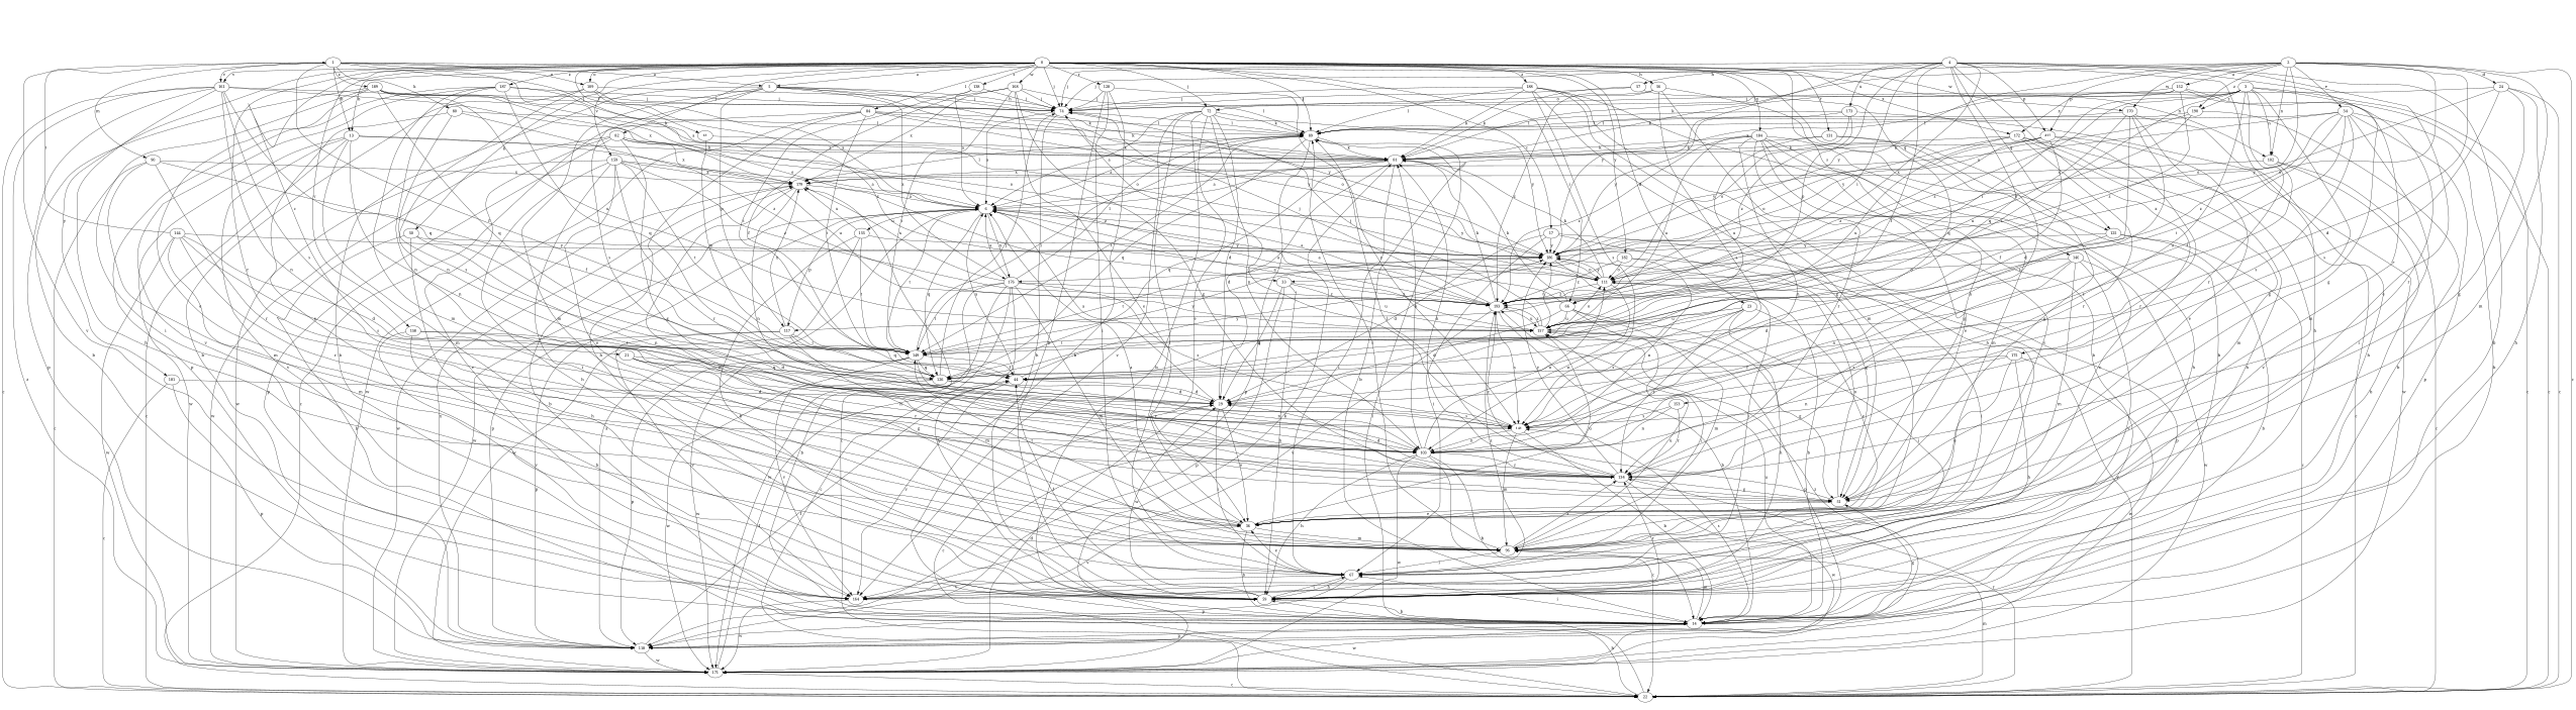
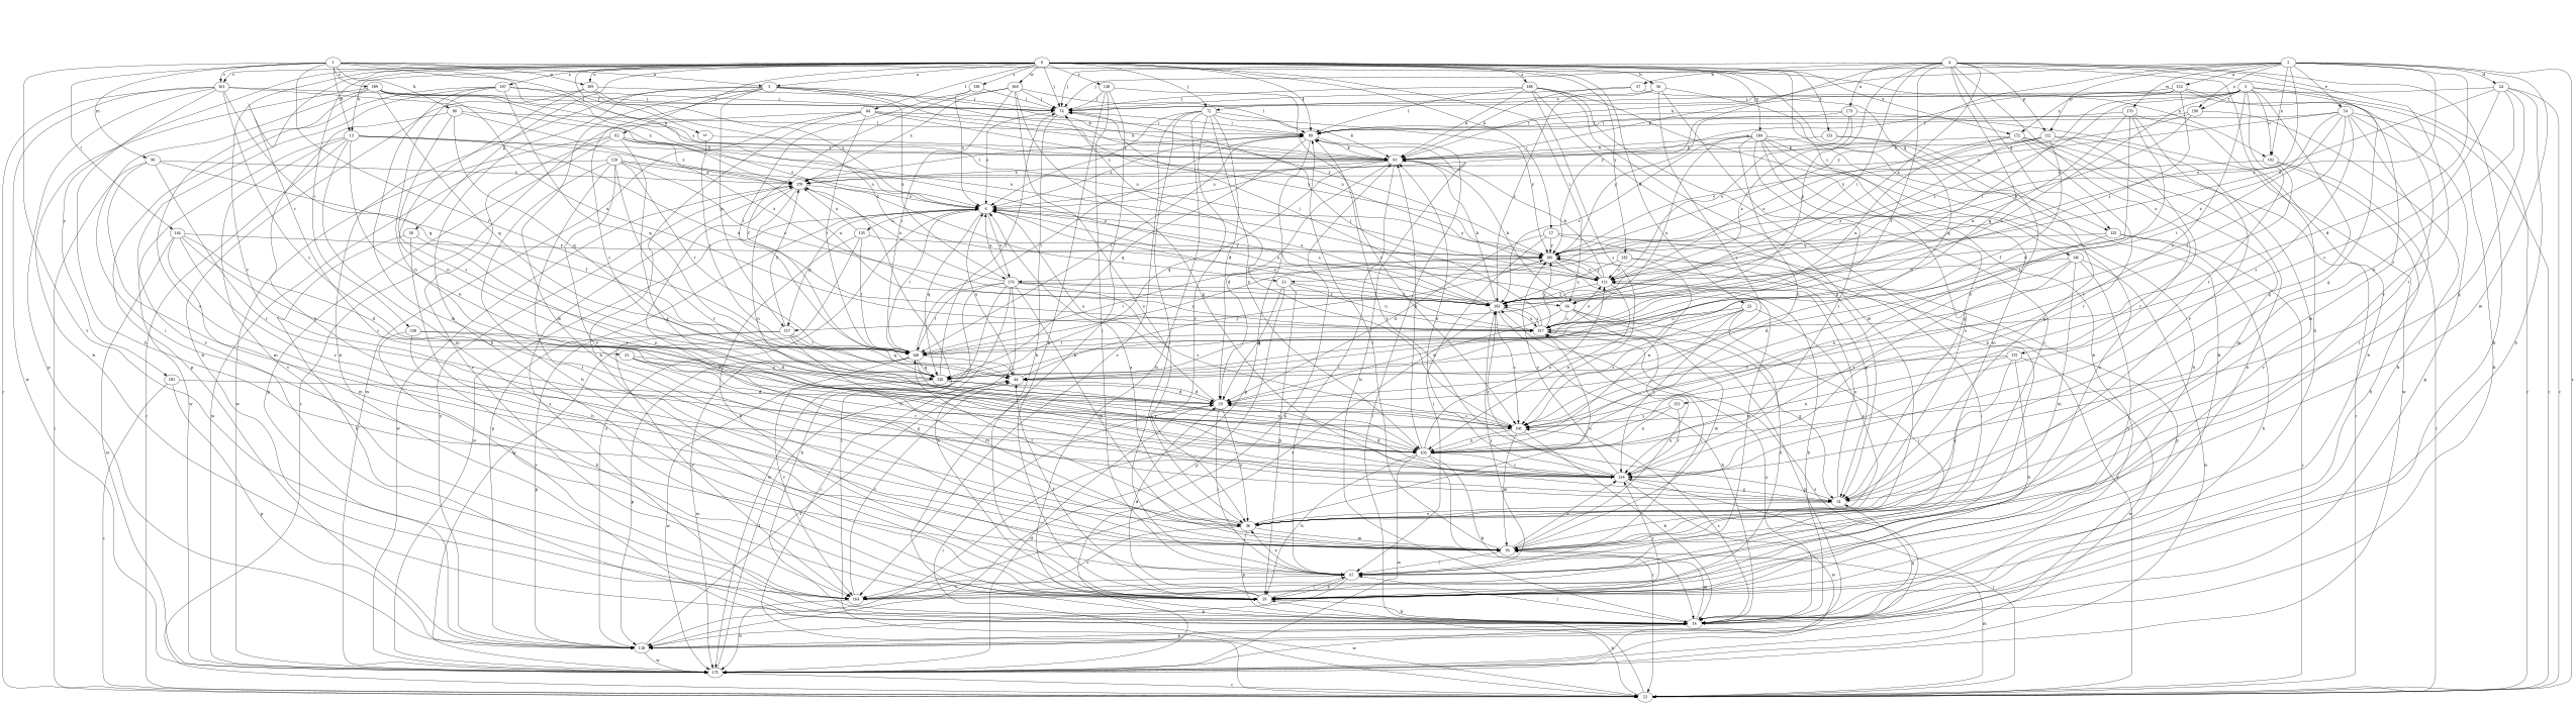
  strict digraph {
    fontname="Noto Serif"
    node [fontname="Noto Serif"]
    edge [fontname="Noto Serif"]
    0
    5
    13
    17
    21
    23
    41
    50
    56
    66
    72
    74
    82
    84
    89
    109
    125
    128
    131
    134
    138
    140
    158
    159
    161
    168
    170
    172
    181
    182
    184
    187
    188
    81
    96
    111
    186
    14
    59
    117
    176
-   141
+   141 [label=841]
    164
    22
    171
    103
    179
    29
    51
    118
    67
    126
    36
    157
    149
    193
    6
    44
    1
    33
    80
    90
    102
    144
    189
    155
    2
    24
    34
-   112 [label=412]
+   112
    152
    190
    3
    153
    4
    57
    173
    175
    0 -> 5 [label=a]
    0 -> 13 [label=b]
    0 -> 17 [label=c]
    0 -> 21 [label=c]
    0 -> 23 [label=d]
    0 -> 41 [label=f]
    0 -> 50 [label=g]
    0 -> 56 [label=h]
    0 -> 66 [label=i]
    0 -> 72 [label=j]
    0 -> 74 [label=j]
    0 -> 82 [label=l]
    0 -> 84 [label=l]
    0 -> 89 [label=l]
    0 -> 109 [label=o]
    0 -> 125 [label=q]
    0 -> 128 [label=r]
    0 -> 131 [label=r]
    0 -> 134 [label=r]
    0 -> 138 [label=s]
    0 -> 140 [label=s]
    0 -> 158 [label=v]
-   0 -> 159 [label=v]
    0 -> 161 [label=v]
    0 -> 168 [label=w]
-   0 -> 170 [label=w]
    0 -> 172 [label=x]
    0 -> 181 [label=y]
    0 -> 182 [label=y]
    0 -> 184 [label=y]
    0 -> 187 [label=z]
    0 -> 188 [label=z]
    5 -> 81 [label=k]
    5 -> 96 [label=m]
    5 -> 111 [label=o]
    5 -> 186 [label=y]
    5 -> 14 [label=b]
-   5 -> 74 [label=h]
+   5 -> 59 [label=h]
    5 -> 117 [label=p]
    5 -> 176 [label=x]
    5 -> 141 [label=s]
    13 -> 81 [label=k]
    13 -> 96 [label=m]
    13 -> 164 [label=v]
    13 -> 22 [label=c]
    13 -> 171 [label=w]
    13 -> 103 [label=n]
    13 -> 179 [label=x]
    17 -> 186 [label=y]
    17 -> 29 [label=d]
    17 -> 51 [label=g]
    17 -> 118 [label=p]
    17 -> 67 [label=i]
    21 -> 134 [label=r]
    21 -> 103 [label=n]
    21 -> 51 [label=g]
-   21 -> 126 [label=q]
+   21 -> 126 [label=y]
    23 -> 134 [label=r]
    23 -> 141 [label=s]
    23 -> 67 [label=i]
    23 -> 126 [label=q]
    23 -> 36 [label=e]
    23 -> 157 [label=u]
    41 -> 81 [label=k]
    41 -> 149 [label=t]
-   50 -> 186 [label=y]
    50 -> 14 [label=b]
    50 -> 59 [label=h]
    50 -> 103 [label=n]
    56 -> 72 [label=o]
    56 -> 14 [label=b]
    56 -> 141 [label=s]
    56 -> 164 [label=v]
    56 -> 193 [label=z]
    66 -> 81 [label=k]
    66 -> 96 [label=m]
    66 -> 59 [label=h]
    66 -> 29 [label=d]
    66 -> 67 [label=i]
    66 -> 157 [label=u]
    66 -> 6 [label=a]
-   72 -> 89 [label=k]
+   72 -> 81 [label=k]
    72 -> 186 [label=y]
    72 -> 14 [label=b]
    72 -> 164 [label=v]
    72 -> 103 [label=n]
    72 -> 29 [label=d]
    72 -> 67 [label=i]
    72 -> 36 [label=e]
    72 -> 6 [label=a]
    74 -> 89 [label=l]
    74 -> 59 [label=h]
    74 -> 6 [label=a]
    82 -> 81 [label=z]
    82 -> 164 [label=v]
    82 -> 171 [label=w]
    82 -> 51 [label=g]
    82 -> 118 [label=p]
    82 -> 157 [label=u]
    82 -> 193 [label=z]
    84 -> 89 [label=l]
    84 -> 81 [label=k]
    84 -> 186 [label=y]
    84 -> 59 [label=h]
    84 -> 22 [label=c]
    84 -> 171 [label=w]
    84 -> 149 [label=t]
    89 -> 81 [label=k]
    89 -> 14 [label=b]
    89 -> 118 [label=p]
    89 -> 126 [label=q]
    89 -> 149 [label=t]
    89 -> 6 [label=a]
    109 -> 74 [label=j]
    109 -> 14 [label=b]
    109 -> 103 [label=n]
    109 -> 193 [label=z]
    109 -> 6 [label=a]
    125 -> 186 [label=y]
    125 -> 14 [label=b]
    125 -> 22 [label=c]
    125 -> 103 [label=n]
    128 -> 74 [label=j]
    128 -> 14 [label=b]
    128 -> 59 [label=h]
    128 -> 141 [label=s]
    128 -> 67 [label=i]
    131 -> 81 [label=k]
    131 -> 103 [label=n]
    131 -> 51 [label=g]
-   131 -> 157 [label=u]
+   13 -> 157 [label=u]
    134 -> 81 [label=k]
    134 -> 186 [label=y]
    134 -> 171 [label=w]
    134 -> 29 [label=d]
    134 -> 51 [label=g]
    134 -> 193 [label=z]
    138 -> 74 [label=j]
    138 -> 149 [label=t]
    138 -> 6 [label=a]
    140 -> 134 [label=r]
    140 -> 96 [label=m]
    140 -> 111 [label=o]
    140 -> 164 [label=v]
    140 -> 171 [label=w]
    140 -> 29 [label=d]
    158 -> 59 [label=h]
    158 -> 164 [label=v]
    158 -> 29 [label=d]
    158 -> 149 [label=t]
    159 -> 134 [label=r]
    159 -> 59 [label=h]
    159 -> 171 [label=w]
    159 -> 179 [label=x]
    159 -> 67 [label=i]
    159 -> 36 [label=e]
    159 -> 149 [label=t]
    159 -> 193 [label=z]
    159 -> 6 [label=a]
    161 -> 74 [label=j]
    161 -> 111 [label=o]
    161 -> 59 [label=h]
    161 -> 141 [label=s]
    161 -> 22 [label=c]
-   161 -> 171 [label=z]
+   161 -> 171 [label=w]
    161 -> 118 [label=p]
    161 -> 126 [label=q]
    168 -> 74 [label=j]
    168 -> 89 [label=l]
    168 -> 179 [label=x]
    168 -> 51 [label=g]
    168 -> 36 [label=e]
    168 -> 149 [label=t]
    168 -> 44 [label=f]
    170 -> 89 [label=l]
    170 -> 59 [label=h]
    170 -> 141 [label=s]
    170 -> 29 [label=d]
    170 -> 36 [label=e]
    170 -> 157 [label=u]
    172 -> 134 [label=r]
    172 -> 81 [label=k]
    172 -> 96 [label=m]
    172 -> 111 [label=o]
    172 -> 59 [label=h]
    172 -> 22 [label=c]
    172 -> 157 [label=u]
    181 -> 22 [label=c]
    181 -> 29 [label=d]
    181 -> 118 [label=p]
    182 -> 111 [label=o]
    182 -> 103 [label=n]
    182 -> 67 [label=i]
    182 -> 193 [label=z]
    184 -> 134 [label=r]
    184 -> 81 [label=k]
    184 -> 96 [label=m]
    184 -> 59 [label=h]
    184 -> 164 [label=v]
    184 -> 103 [label=n]
    184 -> 51 [label=g]
    184 -> 36 [label=e]
    184 -> 157 [label=u]
    184 -> 193 [label=z]
    187 -> 74 [label=j]
    187 -> 81 [label=k]
    187 -> 96 [label=m]
    187 -> 164 [label=v]
    187 -> 103 [label=n]
    187 -> 118 [label=p]
    187 -> 126 [label=q]
    188 -> 74 [label=j]
    188 -> 89 [label=l]
    188 -> 81 [label=k]
    188 -> 96 [label=m]
    188 -> 14 [label=b]
    188 -> 59 [label=h]
    188 -> 141 [label=s]
    188 -> 51 [label=g]
    81 -> 179 [label=x]
    81 -> 29 [label=d]
    81 -> 67 [label=i]
    81 -> 126 [label=q]
    81 -> 6 [label=a]
    96 -> 89 [label=l]
    96 -> 134 [label=r]
    96 -> 67 [label=i]
    96 -> 157 [label=u]
    111 -> 81 [label=k]
    111 -> 186 [label=y]
    111 -> 14 [label=b]
    111 -> 103 [label=n]
    111 -> 193 [label=z]
    111 -> 6 [label=a]
    186 -> 111 [label=o]
-   186 -> 67 [label=i]
+   186 -> 67 [label=m]
    186 -> 149 [label=t]
    14 -> 96 [label=m]
    14 -> 141 [label=s]
    14 -> 171 [label=w]
-   14 -> 179 [label=b]
+   14 -> 179 [label=x]
    14 -> 51 [label=g]
    14 -> 118 [label=p]
    14 -> 67 [label=i]
    14 -> 157 [label=u]
    59 -> 134 [label=r]
    59 -> 14 [label=b]
-   59 -> 29 [label=w]
+   59 -> 29 [label=d]
    59 -> 67 [label=i]
    59 -> 44 [label=f]
    117 -> 96 [label=m]
    117 -> 164 [label=v]
    117 -> 179 [label=x]
    117 -> 118 [label=p]
    117 -> 126 [label=q]
    117 -> 149 [label=t]
-   176 -> 89 [label=l]
+   176 -> 66 [label=l]
    176 -> 96 [label=m]
    176 -> 14 [label=b]
    176 -> 59 [label=h]
    176 -> 141 [label=s]
    176 -> 22 [label=c]
    176 -> 171 [label=w]
    176 -> 179 [label=x]
    176 -> 149 [label=t]
    176 -> 193 [label=z]
    176 -> 6 [label=a]
    141 -> 74 [label=j]
    141 -> 96 [label=m]
    141 -> 14 [label=b]
    141 -> 103 [label=n]
    164 -> 171 [label=w]
    22 -> 89 [label=l]
    22 -> 134 [label=r]
    22 -> 96 [label=m]
    22 -> 186 [label=y]
    22 -> 59 [label=h]
    171 -> 81 [label=k]
    171 -> 22 [label=c]
    171 -> 29 [label=d]
    171 -> 193 [label=z]
    171 -> 44 [label=f]
    103 -> 134 [label=r]
    103 -> 81 [label=k]
    103 -> 111 [label=o]
    103 -> 14 [label=b]
    103 -> 59 [label=h]
    103 -> 22 [label=c]
    103 -> 171 [label=w]
    179 -> 89 [label=l]
    179 -> 96 [label=m]
    179 -> 22 [label=c]
    179 -> 171 [label=w]
    179 -> 103 [label=n]
    179 -> 6 [label=a]
    29 -> 141 [label=s]
    29 -> 22 [label=c]
    29 -> 67 [label=i]
    29 -> 36 [label=e]
    29 -> 6 [label=a]
    51 -> 89 [label=l]
    51 -> 111 [label=o]
    51 -> 36 [label=e]
    118 -> 171 [label=w]
    118 -> 179 [label=x]
    118 -> 6 [label=a]
    118 -> 44 [label=f]
    67 -> 59 [label=h]
    67 -> 164 [label=v]
    67 -> 118 [label=p]
    67 -> 36 [label=e]
    67 -> 193 [label=z]
    126 -> 74 [label=j]
    126 -> 171 [label=w]
    126 -> 103 [label=n]
    126 -> 29 [label=d]
    36 -> 96 [label=m]
    36 -> 14 [label=b]
    36 -> 164 [label=v]
    36 -> 157 [label=u]
    36 -> 149 [label=t]
    36 -> 6 [label=a]
    157 -> 74 [label=j]
    157 -> 111 [label=o]
    157 -> 186 [label=y]
    157 -> 51 [label=g]
    157 -> 118 [label=p]
    157 -> 149 [label=t]
    157 -> 193 [label=z]
    157 -> 6 [label=a]
    149 -> 89 [label=l]
    149 -> 134 [label=r]
    149 -> 186 [label=y]
    149 -> 164 [label=v]
    149 -> 171 [label=w]
    149 -> 118 [label=p]
    149 -> 126 [label=q]
    149 -> 44 [label=f]
    193 -> 74 [label=j]
    193 -> 81 [label=k]
    193 -> 14 [label=b]
    193 -> 141 [label=s]
    193 -> 164 [label=v]
    193 -> 157 [label=u]
    193 -> 6 [label=a]
    6 -> 186 [label=y]
    6 -> 117 [label=p]
    6 -> 176 [label=x]
    6 -> 171 [label=w]
    6 -> 118 [label=p]
    6 -> 126 [label=q]
    6 -> 149 [label=t]
    6 -> 155 [label=u]
    44 -> 186 [label=y]
-   44 -> 164 [label=v]
+   164 -> 44 [label=v]
    44 -> 29 [label=d]
    44 -> 6 [label=a]
    1 -> 5 [label=a]
    1 -> 13 [label=b]
    1 -> 109 [label=o]
    1 -> 161 [label=v]
    1 -> 164 [label=v]
    1 -> 6 [label=a]
    1 -> 44 [label=f]
    1 -> 33 [label=e]
    1 -> 80 [label=k]
    1 -> 90 [label=m]
    1 -> 102 [label=n]
-   144 -> 1 [label=t]
+   1 -> 144 [label=t]
    1 -> 189 [label=z]
    33 -> 59 [label=h]
    33 -> 29 [label=d]
    33 -> 118 [label=p]
    33 -> 157 [label=u]
    33 -> 193 [label=z]
    80 -> 89 [label=l]
    80 -> 141 [label=s]
+   80 -> 126 [label=q]
    80 -> 36 [label=e]
    80 -> 193 [label=z]
    90 -> 134 [label=r]
    90 -> 96 [label=m]
    90 -> 22 [label=c]
    90 -> 179 [label=x]
    90 -> 44 [label=f]
    102 -> 14 [label=b]
    102 -> 141 [label=s]
    102 -> 22 [label=c]
    102 -> 179 [label=x]
    144 -> 134 [label=r]
    144 -> 96 [label=m]
    144 -> 186 [label=y]
    144 -> 141 [label=s]
    144 -> 171 [label=w]
    144 -> 29 [label=d]
    189 -> 74 [label=j]
    189 -> 111 [label=o]
    189 -> 14 [label=b]
    189 -> 179 [label=x]
    189 -> 67 [label=i]
    189 -> 126 [label=q]
    189 -> 36 [label=e]
    189 -> 157 [label=u]
    155 -> 186 [label=y]
    155 -> 59 [label=h]
    155 -> 171 [label=w]
    155 -> 179 [label=x]
    155 -> 149 [label=t]
    2 -> 74 [label=j]
    2 -> 170 [label=w]
    2 -> 81 [label=k]
    2 -> 96 [label=m]
    2 -> 111 [label=o]
    2 -> 186 [label=y]
    2 -> 22 [label=c]
    2 -> 29 [label=d]
    2 -> 33 [label=e]
    2 -> 102 [label=n]
    2 -> 24 [label=d]
    2 -> 34 [label=e]
    2 -> 112 [label=p]
    2 -> 152 [label=u]
    2 -> 190 [label=z]
    24 -> 74 [label=j]
    24 -> 186 [label=y]
    24 -> 59 [label=h]
    24 -> 141 [label=s]
    24 -> 22 [label=c]
-   161 -> 103 [label=n]
+   24 -> 103 [label=n]
    24 -> 51 [label=g]
    34 -> 89 [label=l]
    34 -> 14 [label=b]
    34 -> 141 [label=s]
    34 -> 118 [label=p]
    34 -> 67 [label=i]
    34 -> 149 [label=t]
    34 -> 193 [label=z]
    34 -> 6 [label=a]
    34 -> 44 [label=f]
    112 -> 134 [label=r]
    112 -> 81 [label=k]
    112 -> 186 [label=y]
    112 -> 164 [label=v]
    112 -> 193 [label=z]
    112 -> 44 [label=f]
    152 -> 74 [label=j]
    152 -> 134 [label=r]
    152 -> 81 [label=k]
    152 -> 22 [label=c]
    152 -> 179 [label=x]
    152 -> 193 [label=z]
    190 -> 89 [label=l]
    190 -> 111 [label=o]
    190 -> 186 [label=y]
    190 -> 14 [label=b]
    3 -> 66 [label=i]
    3 -> 134 [label=r]
    3 -> 172 [label=x]
    3 -> 96 [label=m]
    3 -> 22 [label=c]
    3 -> 51 [label=g]
    3 -> 149 [label=t]
    3 -> 193 [label=z]
    3 -> 102 [label=n]
    3 -> 190 [label=z]
    3 -> 153 [label=u]
    153 -> 134 [label=r]
    153 -> 141 [label=s]
    153 -> 103 [label=n]
    4 -> 66 [label=i]
    4 -> 74 [label=j]
    4 -> 125 [label=q]
    4 -> 186 [label=y]
    4 -> 14 [label=b]
    4 -> 59 [label=h]
    4 -> 117 [label=p]
    4 -> 176 [label=x]
    4 -> 51 [label=g]
    4 -> 126 [label=q]
    4 -> 36 [label=e]
    4 -> 44 [label=f]
    4 -> 112 [label=p]
    4 -> 57 [label=h]
    4 -> 173 [label=x]
    4 -> 175 [label=x]
    57 -> 74 [label=j]
    57 -> 81 [label=k]
    57 -> 126 [label=q]
    173 -> 89 [label=l]
    173 -> 111 [label=o]
    173 -> 186 [label=y]
    173 -> 171 [label=w]
    173 -> 193 [label=z]
    175 -> 59 [label=h]
    175 -> 171 [label=w]
    175 -> 103 [label=n]
    175 -> 36 [label=e]
    175 -> 44 [label=f]
  }
